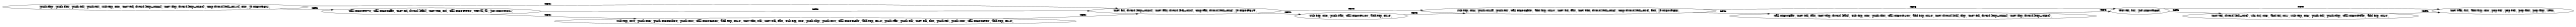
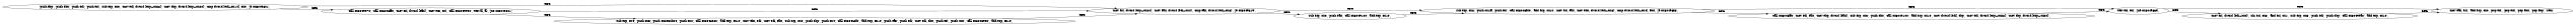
  digraph {
    rankdir=LR
    n1 [label="'push ebp', 'push ebx', 'push edi', 'push esi', 'sub esp, 0xc', 'mov edi, dword [esp+0x28]', 'mov ebp, dword [esp+0x20]', 'cmp dword [edi+0x14], 0x0', 'je 0x8049801', "]
    n2 [label="'mov esi, dword [esp+0x24]', 'mov eax, dword [edi+0x4]', 'cmp eax, dword [edi+0x8]', 'je 0x8049819', "]
    n3 [label="'call 0x8049970', 'call 0x8048ff0', 'mov esi, dword [eax]', 'mov ecx, esi', 'call 0x8049990', 'test al, al', 'jne 0x8049801', "]
    n4 [label="'sub esp, 0x8', 'push 0x1ff', 'push esi', 'call 0x8048fd0', 'add esp, 0x10', 'mov esi, eax', 'mov ebx, dword [edi+0x8]', 'cmp dword [edi+0x4], ebx', 'je 0x8049853', "]
    n5 [label="'sub esp, 0xc', 'push eax', 'call 0x8049100', 'add esp, 0x10', "]
    n6 [label="'sub esp, 0x4', 'push 0x5', 'push 0x8050b34', 'push 0x0', 'call 0x8048e20', 'add esp, 0x10', 'mov ebx, edi', 'mov edi, eax', 'sub esp, 0x8', 'push ebp', 'push 0x4', 'call 0x804c2f0', 'add esp, 0x10', 'push eax', 'push edi', 'mov edi, ebx', 'push esi', 'push 0x0', 'call 0x8048ee0', 'add esp, 0x10', "]
-   n7 [label="'test esi, esi', 'jne 2x804986d',"]
+   n7 [label="'test esi, esi', 'jne 0x804986d', "]
    n8 [label="'call 0x8048ff0', 'mov edi, eax', 'mov ebp, dword [eax]', 'sub esp, 0xc', 'push ebx', 'call 0x8049100', 'add esp, 0x10', 'mov dword [edi], ebp', 'mov edi, dword [esp+0x28]', 'mov ebp, dword [esp+0x20]', "]
    n9 [label="'mov eax, esi', 'add esp, 0xc', 'pop esi', 'pop edi', 'pop ebx', 'pop ebp', 'retn', "]
    n10 [label="'mov esi, dword [edi+0x4]', 'shr esi, 0x8', 'and esi, 0x1', 'sub esp, 0x8', 'push edi', 'push ebp', 'call 0x80499a0', 'add esp, 0x10', "]
    n1 -> n2 [label=CFG]
    n1 -> n3 [label=CFG]
    n2 -> n4 [label=CFG]
    n2 -> n5 [label=CFG]
    n3 -> n2 [label=CFG]
    n3 -> n6 [label=CFG]
    n4 -> n7 [label=CFG]
    n4 -> n8 [label=CFG]
    n5 -> n4 [label=CFG]
    n6 -> n2 [label=CFG]
    n7 -> n9 [label=CFG]
    n7 -> n10 [label=CFG]
    n8 -> n7 [label=CFG]
    n10 -> n9 [label=CFG]
  }
